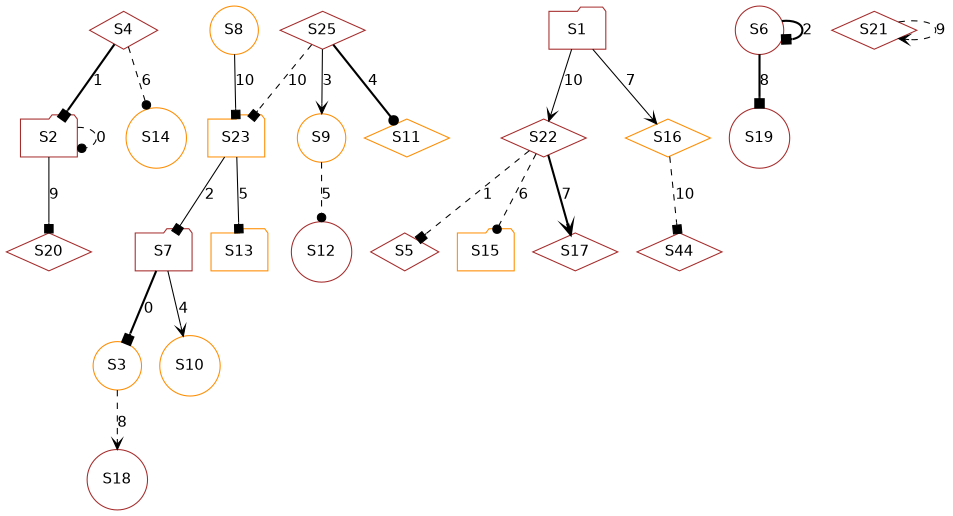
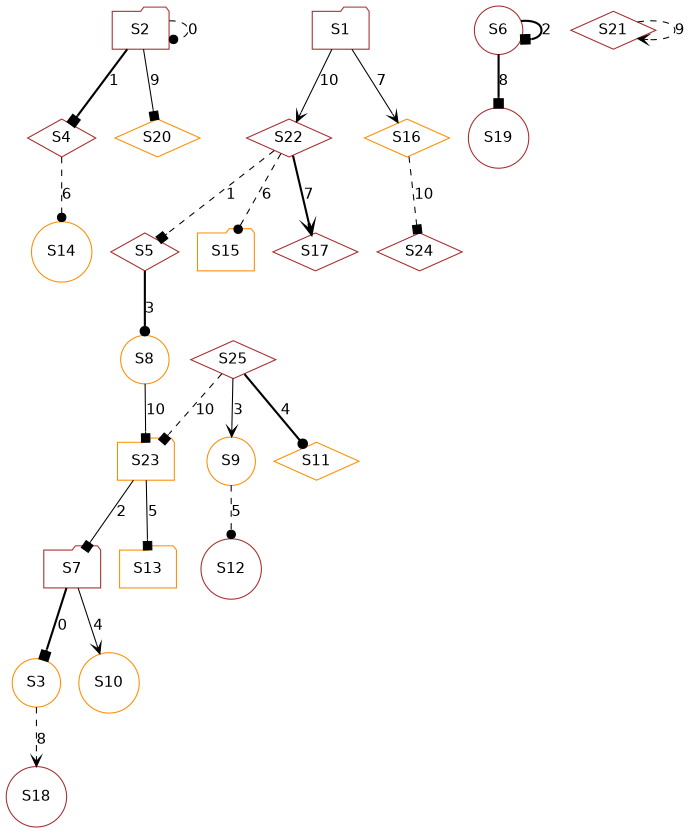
  strict digraph {
    fontname="DejaVu Sans"
    node [color=brown fontname="DejaVu Sans" shape=diamond]
    edge [arrowhead=box fontname="DejaVu Sans" style=dashed]
    S2 [shape=folder]
    S4
-   S20
+   S20 [color=darkorange]
    S14 [color=darkorange shape=circle]
    S7 [shape=folder]
    S3 [color=darkorange shape=circle]
    S10 [color=darkorange shape=circle]
    S18 [shape=circle]
    S22
    S5
    S15 [color=darkorange shape=folder]
    S17
    S8 [color=darkorange shape=circle]
    S23 [color=darkorange shape=folder]
    S6 [shape=circle]
    S19 [shape=circle]
    S13 [color=darkorange shape=folder]
    S25
    S9 [color=darkorange shape=circle]
    S11 [color=darkorange]
    S12 [shape=circle]
    S1 [shape=folder]
    S16 [color=darkorange]
-   S24 [label=S44]
+   S24
    S21
    S2 -> S2 [arrowhead=dot label=0]
-   S4 -> S2 [label=1 style=bold]
+   S2 -> S4 [label=1 style=bold]
    S2 -> S20 [label=9 style=solid]
    S4 -> S14 [arrowhead=dot label=6]
    S7 -> S3 [label=0 style=bold]
    S7 -> S10 [arrowhead=vee label=4 style=solid]
    S3 -> S18 [arrowhead=vee label=8]
    S22 -> S5 [label=1]
    S22 -> S15 [arrowhead=dot label=6]
    S22 -> S17 [arrowhead=vee label=7 style=bold]
+   S5 -> S8 [arrowhead=dot label=3 style=bold]
    S8 -> S23 [label=10 style=solid]
    S23 -> S7 [label=2 style=solid]
    S23 -> S13 [label=5 style=solid]
    S6 -> S6 [label=2 style=bold]
    S6 -> S19 [label=8 style=bold]
    S25 -> S23 [label=10]
    S25 -> S9 [arrowhead=vee label=3 style=solid]
    S25 -> S11 [arrowhead=dot label=4 style=bold]
    S9 -> S12 [arrowhead=dot label=5]
    S1 -> S22 [arrowhead=vee label=10 style=solid]
    S1 -> S16 [arrowhead=vee label=7 style=solid]
    S16 -> S24 [label=10]
    S21 -> S21 [arrowhead=vee label=9]
  }
